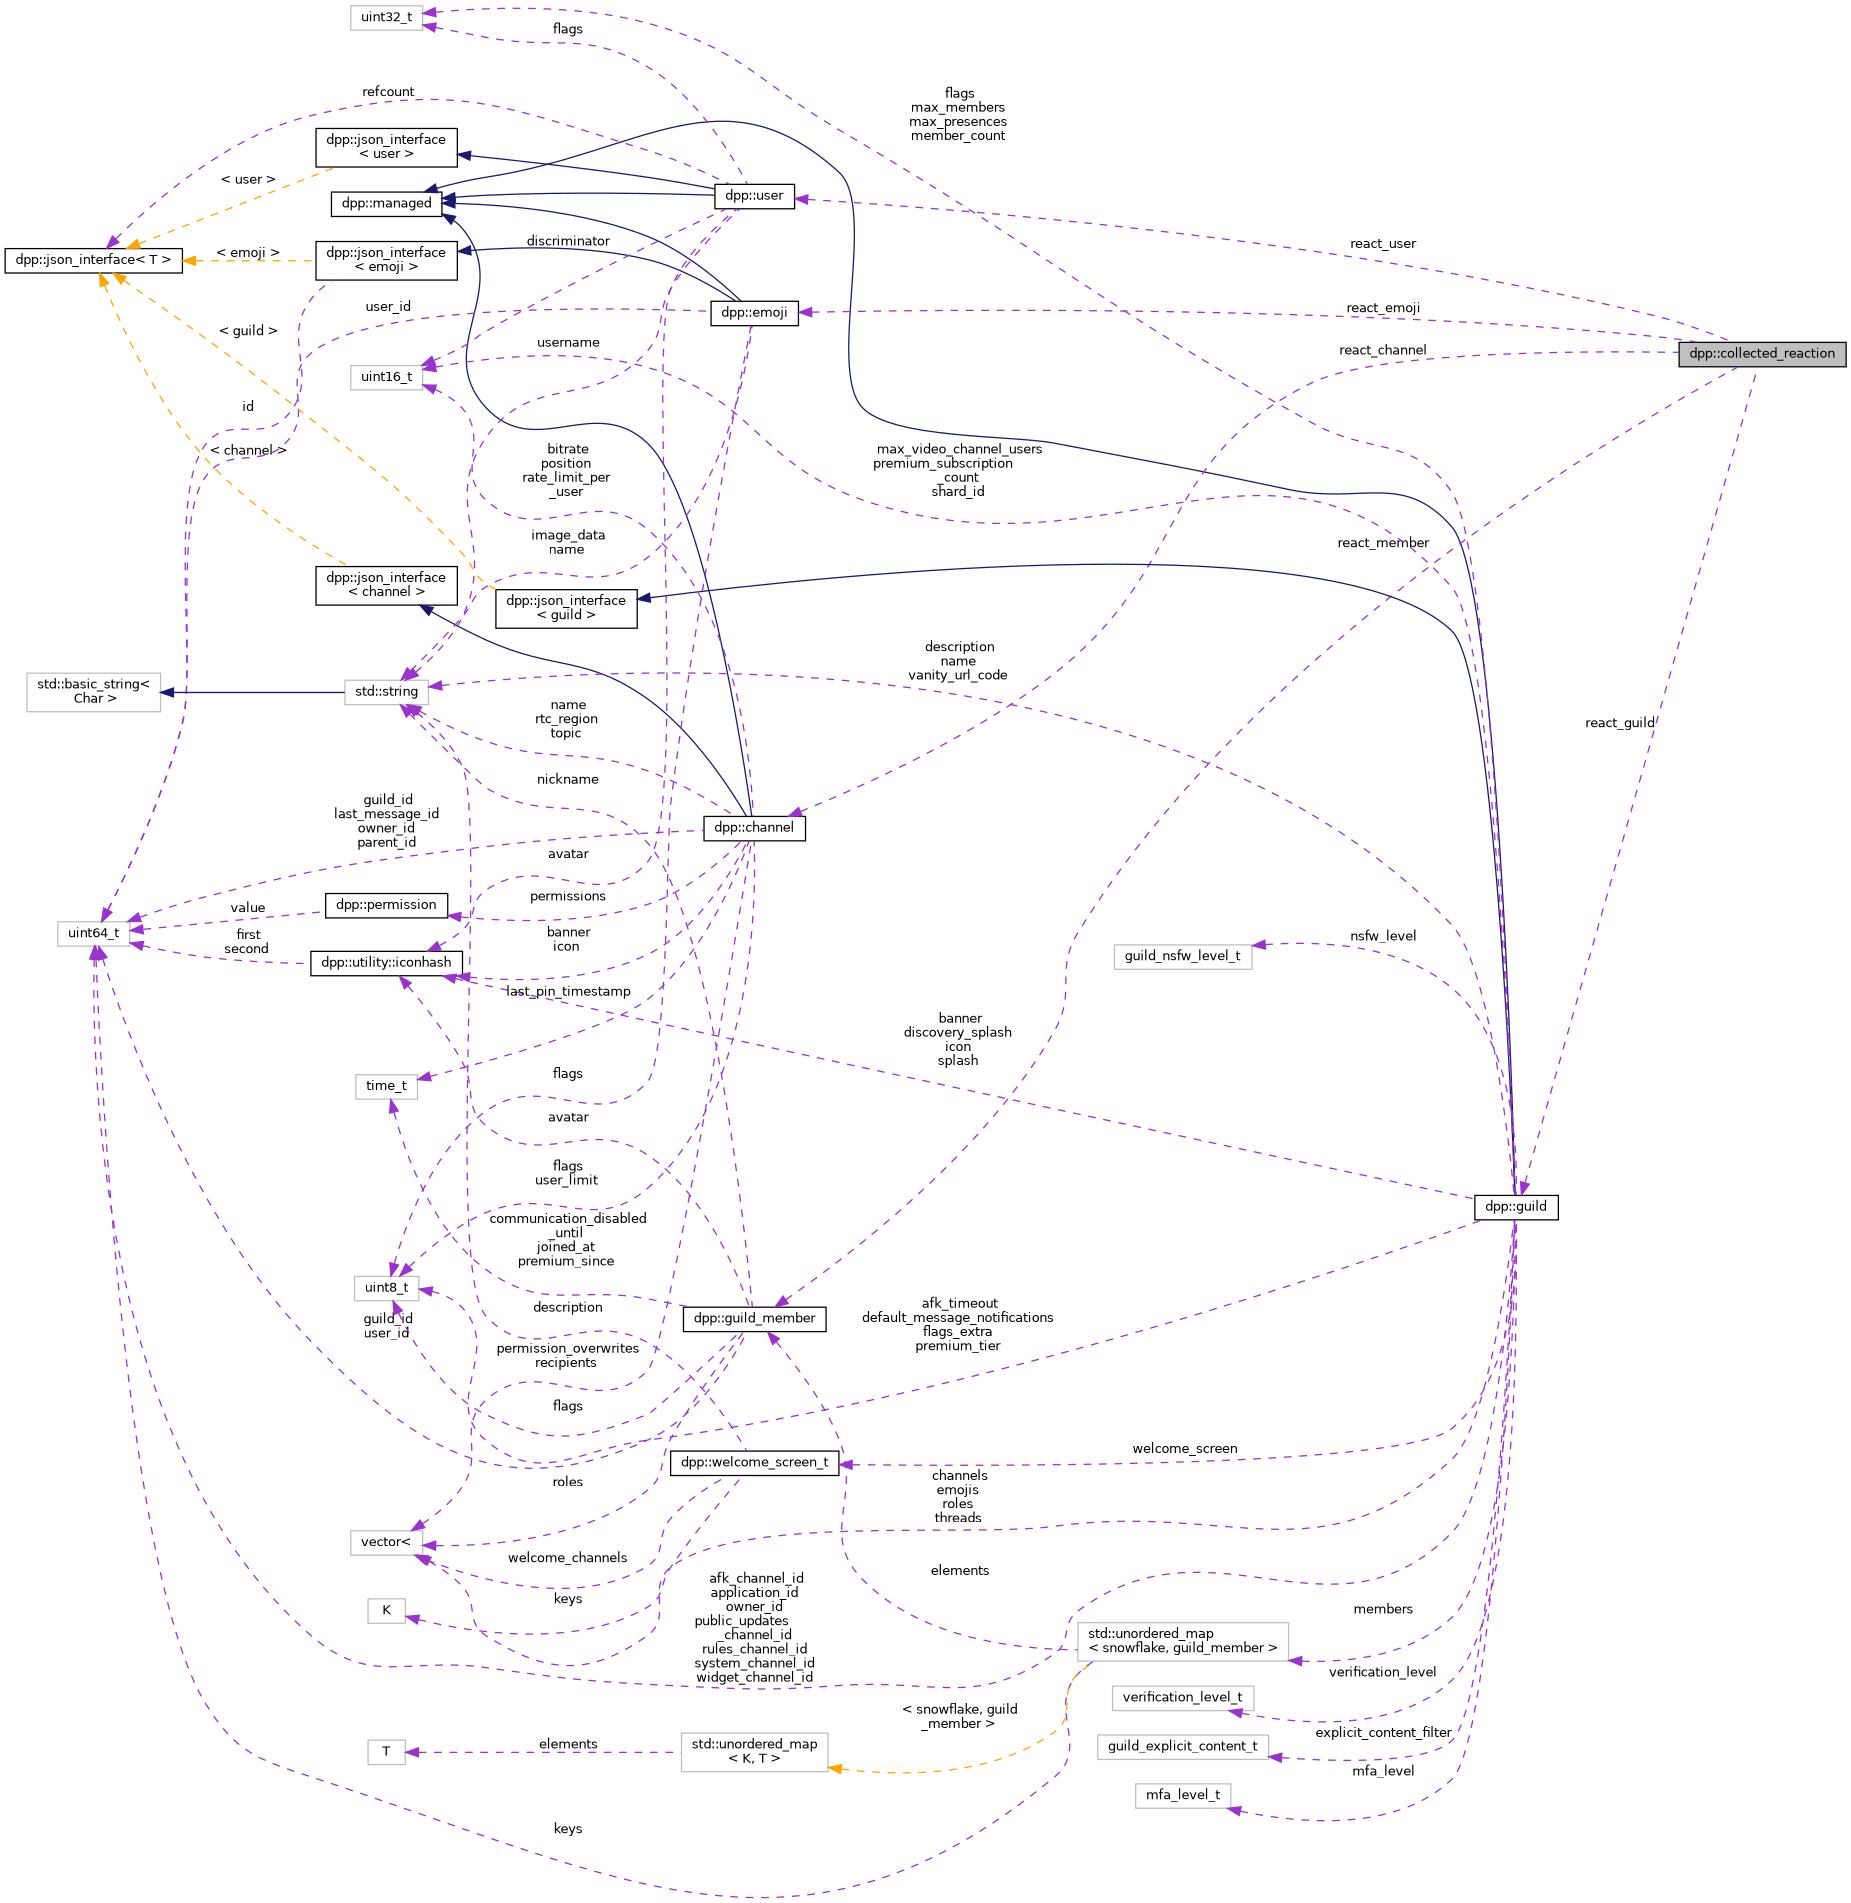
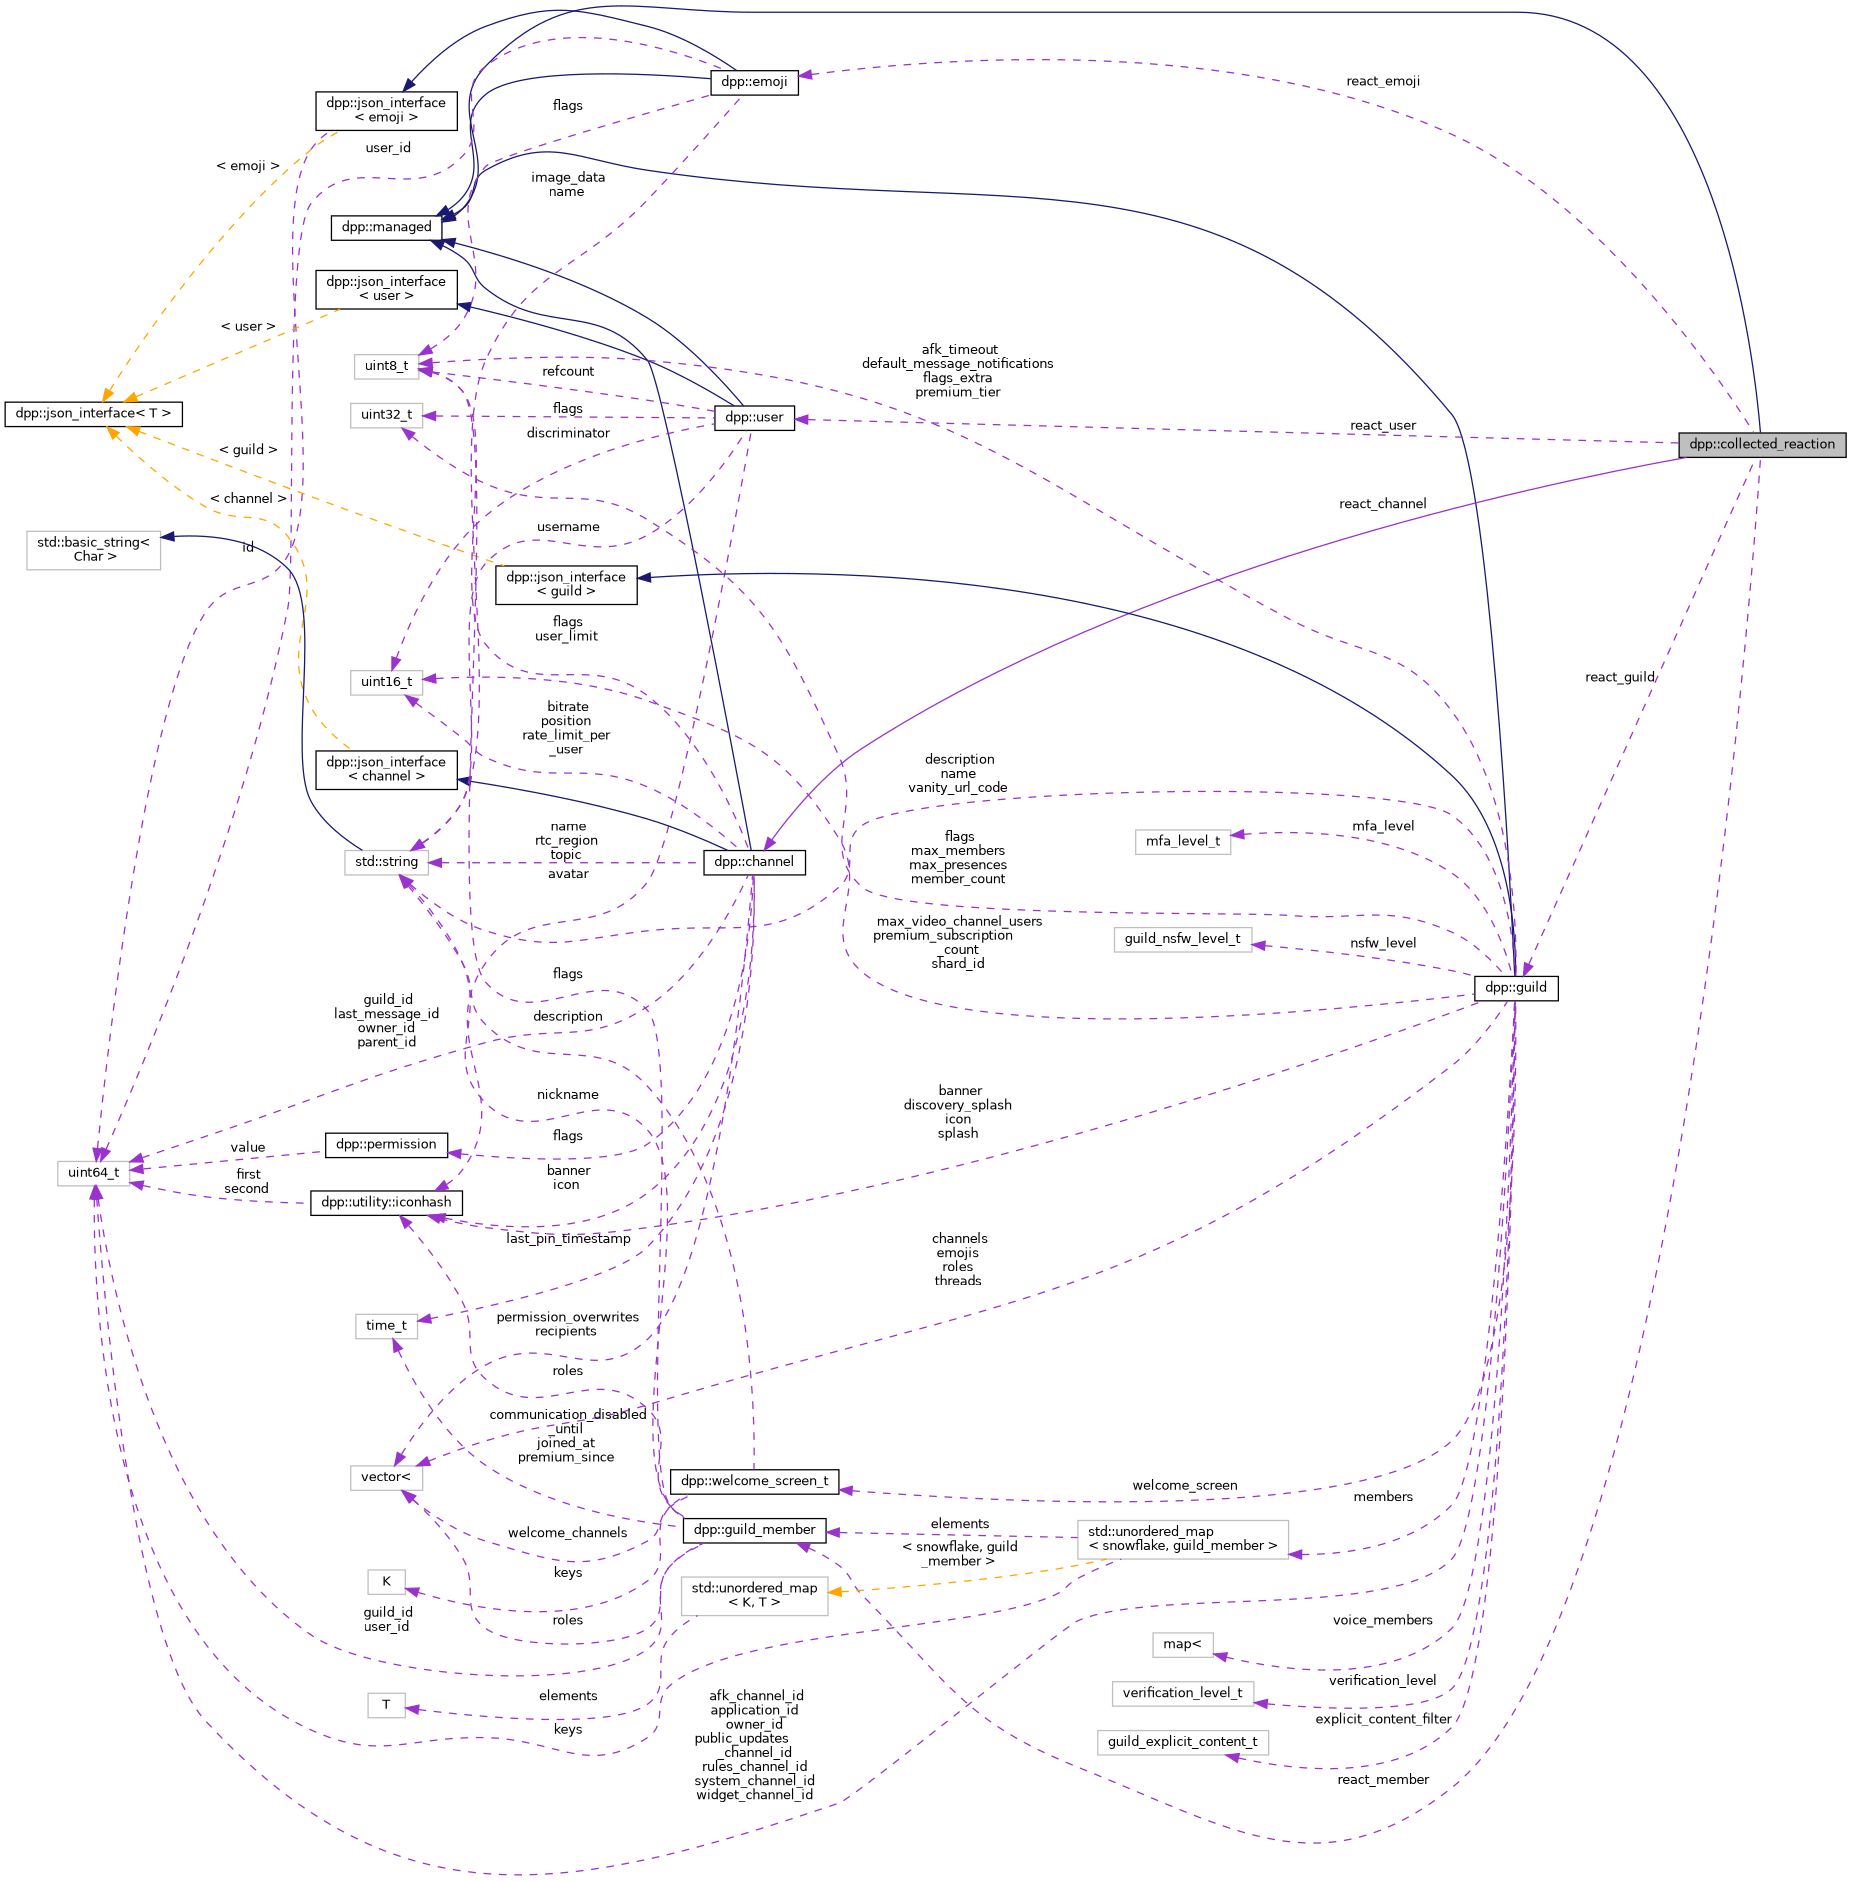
  digraph {
    rankdir=LR
    node [color=grey75 fontname=Helvetica fontsize=10 shape=record]
    edge [color=darkorchid3 dir=back fontname=Helvetica fontsize=10 labelfontname=Helvetica labelfontsize=10 style=dashed]
    n1 [color=black fillcolor=grey75 fontcolor=black height=0.2 label="dpp::collected_reaction" style=filled width=0.4]
    n2 [color=black height=0.2 label="dpp::managed" width=0.4]
    n3 [color=black height=0.2 label="dpp::user" width=0.4]
    n4 [color=black height=0.2 label="dpp::guild" width=0.4]
    n5 [color=black height=0.2 label="dpp::channel" width=0.4]
    n6 [color=black height=0.2 label="dpp::emoji" width=0.4]
    n7 [height=0.2 label=uint64_t width=0.4]
    n8 [color=black height=0.2 label="dpp::utility::iconhash" width=0.4]
    n9 [height=0.2 label="std::unordered_map\l\< snowflake, guild_member \>" width=0.4]
    n10 [color=black height=0.2 label="dpp::guild_member" width=0.4]
    n11 [color=black height=0.2 label="dpp::permission" width=0.4]
    n12 [color=black height=0.2 label="dpp::json_interface\l\< emoji \>" width=0.4]
    n13 [color=black height=0.2 label="dpp::json_interface\l\< user \>" width=0.4]
    n14 [color=black height=0.2 label="dpp::json_interface\< T \>" width=0.4]
    n15 [color=black height=0.2 label="dpp::json_interface\l\< guild \>" width=0.4]
    n16 [color=black height=0.2 label="dpp::json_interface\l\< channel \>" width=0.4]
    n17 [height=0.2 label="std::string" width=0.4]
    n18 [color=black height=0.2 label="dpp::welcome_screen_t" width=0.4]
    n19 [height=0.2 label="std::basic_string\<\l Char \>" width=0.4]
    n20 [height=0.2 label=uint32_t width=0.4]
    n21 [height=0.2 label=uint16_t width=0.4]
    n22 [height=0.2 label=uint8_t width=0.4]
    n23 [height=0.2 label="vector\<" width=0.4]
+   n24 [height=0.2 label="map\<" width=0.4]
    n25 [height=0.2 label=time_t width=0.4]
    n26 [height=0.2 label="std::unordered_map\l\< K, T \>" width=0.4]
    n27 [height=0.2 label=K width=0.4]
    n28 [height=0.2 label=T width=0.4]
    n29 [height=0.2 label=verification_level_t width=0.4]
    n30 [height=0.2 label=guild_explicit_content_t width=0.4]
    n31 [height=0.2 label=mfa_level_t width=0.4]
    n32 [height=0.2 label=guild_nsfw_level_t width=0.4]
+   n2 -> n1 [color=midnightblue style=solid]
    n2 -> n3 [color=midnightblue style=solid]
    n2 -> n4 [color=midnightblue style=solid]
    n2 -> n5 [color=midnightblue style=solid]
    n2 -> n6 [color=midnightblue style=solid]
    n3 -> n1 [label=" react_user"]
    n4 -> n1 [label=" react_guild"]
-   n5 -> n1 [label=" react_channel"]
+   n5 -> n1 [label=" react_channel" style=solid]
    n6 -> n1 [label=" react_emoji"]
    n7 -> n4 [label=" afk_channel_id\napplication_id\nowner_id\npublic_updates\l_channel_id\nrules_channel_id\nsystem_channel_id\nwidget_channel_id"]
    n7 -> n5 [label=" guild_id\nlast_message_id\nowner_id\nparent_id"]
    n7 -> n6 [label=" user_id"]
    n7 -> n8 [label=" first\nsecond"]
    n7 -> n9 [label=" keys"]
    n7 -> n10 [label=" guild_id\nuser_id"]
    n7 -> n11 [label=" value"]
    n7 -> n12 [label=" id"]
    n8 -> n3 [label=" avatar"]
    n8 -> n4 [label=" banner\ndiscovery_splash\nicon\nsplash"]
    n8 -> n5 [label=" banner\nicon"]
-   n8 -> n10 [label=" avatar"]
+   n8 -> n10 [label=" roles"]
    n9 -> n4 [label=" members"]
    n10 -> n1 [label=" react_member"]
    n10 -> n9 [label=" elements"]
-   n11 -> n5 [label=" permissions"]
+   n11 -> n5 [label=" flags"]
    n12 -> n6 [color=midnightblue style=solid]
    n13 -> n3 [color=midnightblue style=solid]
    n14 -> n12 [color=orange label=" \< emoji \>"]
    n14 -> n13 [color=orange label=" \< user \>"]
    n14 -> n15 [color=orange label=" \< guild \>"]
    n14 -> n16 [color=orange label=" \< channel \>"]
    n15 -> n4 [color=midnightblue style=solid]
    n16 -> n5 [color=midnightblue style=solid]
    n17 -> n3 [label=" username"]
    n17 -> n4 [label=" description\nname\nvanity_url_code"]
    n17 -> n5 [label=" name\nrtc_region\ntopic"]
    n17 -> n6 [label=" image_data\nname"]
    n17 -> n10 [label=" nickname"]
    n17 -> n18 [label=" description"]
    n18 -> n4 [label=" welcome_screen"]
    n19 -> n17 [color=midnightblue style=solid]
    n20 -> n3 [label=" flags"]
    n20 -> n4 [label=" flags\nmax_members\nmax_presences\nmember_count"]
    n21 -> n3 [label=" discriminator"]
    n21 -> n4 [label=" max_video_channel_users\npremium_subscription\l_count\nshard_id"]
    n21 -> n5 [label=" bitrate\nposition\nrate_limit_per\l_user"]
-   n14 -> n3 [label=" refcount"]
+   n22 -> n3 [label=" refcount"]
    n22 -> n4 [label=" afk_timeout\ndefault_message_notifications\nflags_extra\npremium_tier"]
    n22 -> n5 [label=" flags\nuser_limit"]
    n22 -> n6 [label=" flags"]
    n22 -> n10 [label=" flags"]
    n23 -> n4 [label=" channels\nemojis\nroles\nthreads"]
    n23 -> n5 [label=" permission_overwrites\nrecipients"]
    n23 -> n10 [label=" roles"]
    n23 -> n18 [label=" welcome_channels"]
+   n24 -> n4 [label=" voice_members"]
    n25 -> n5 [label=" last_pin_timestamp"]
    n25 -> n10 [label=" communication_disabled\l_until\njoined_at\npremium_since"]
    n26 -> n9 [color=orange label=" \< snowflake, guild\l_member \>"]
    n27 -> n18 [label=" keys"]
    n28 -> n26 [label=" elements"]
    n29 -> n4 [label=" verification_level"]
    n30 -> n4 [label=" explicit_content_filter"]
    n31 -> n4 [label=" mfa_level"]
    n32 -> n4 [label=" nsfw_level"]
  }
